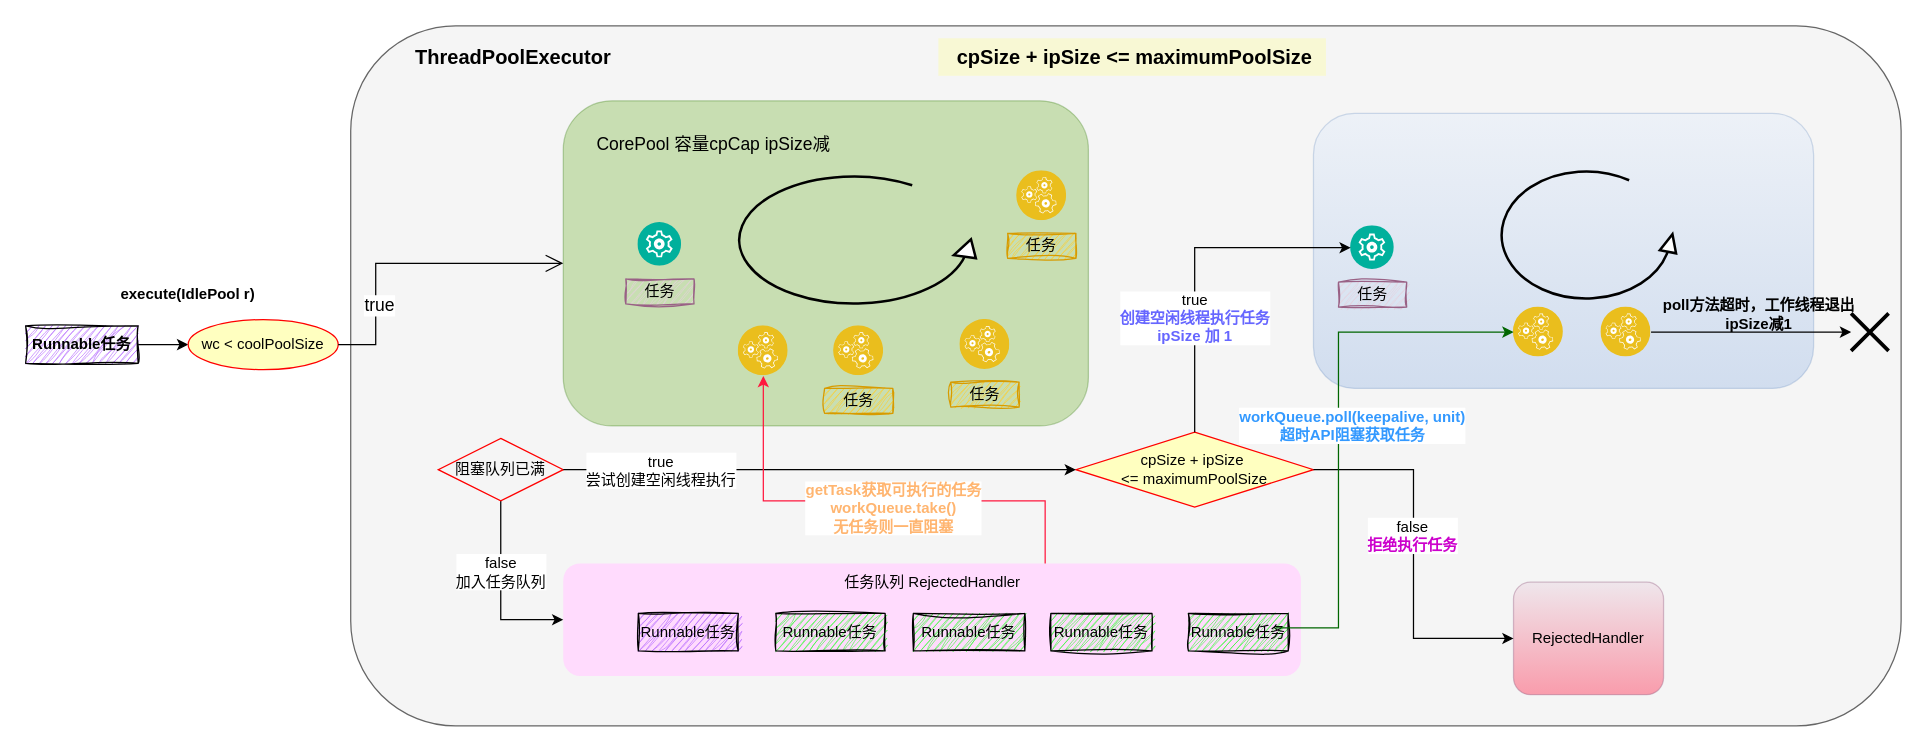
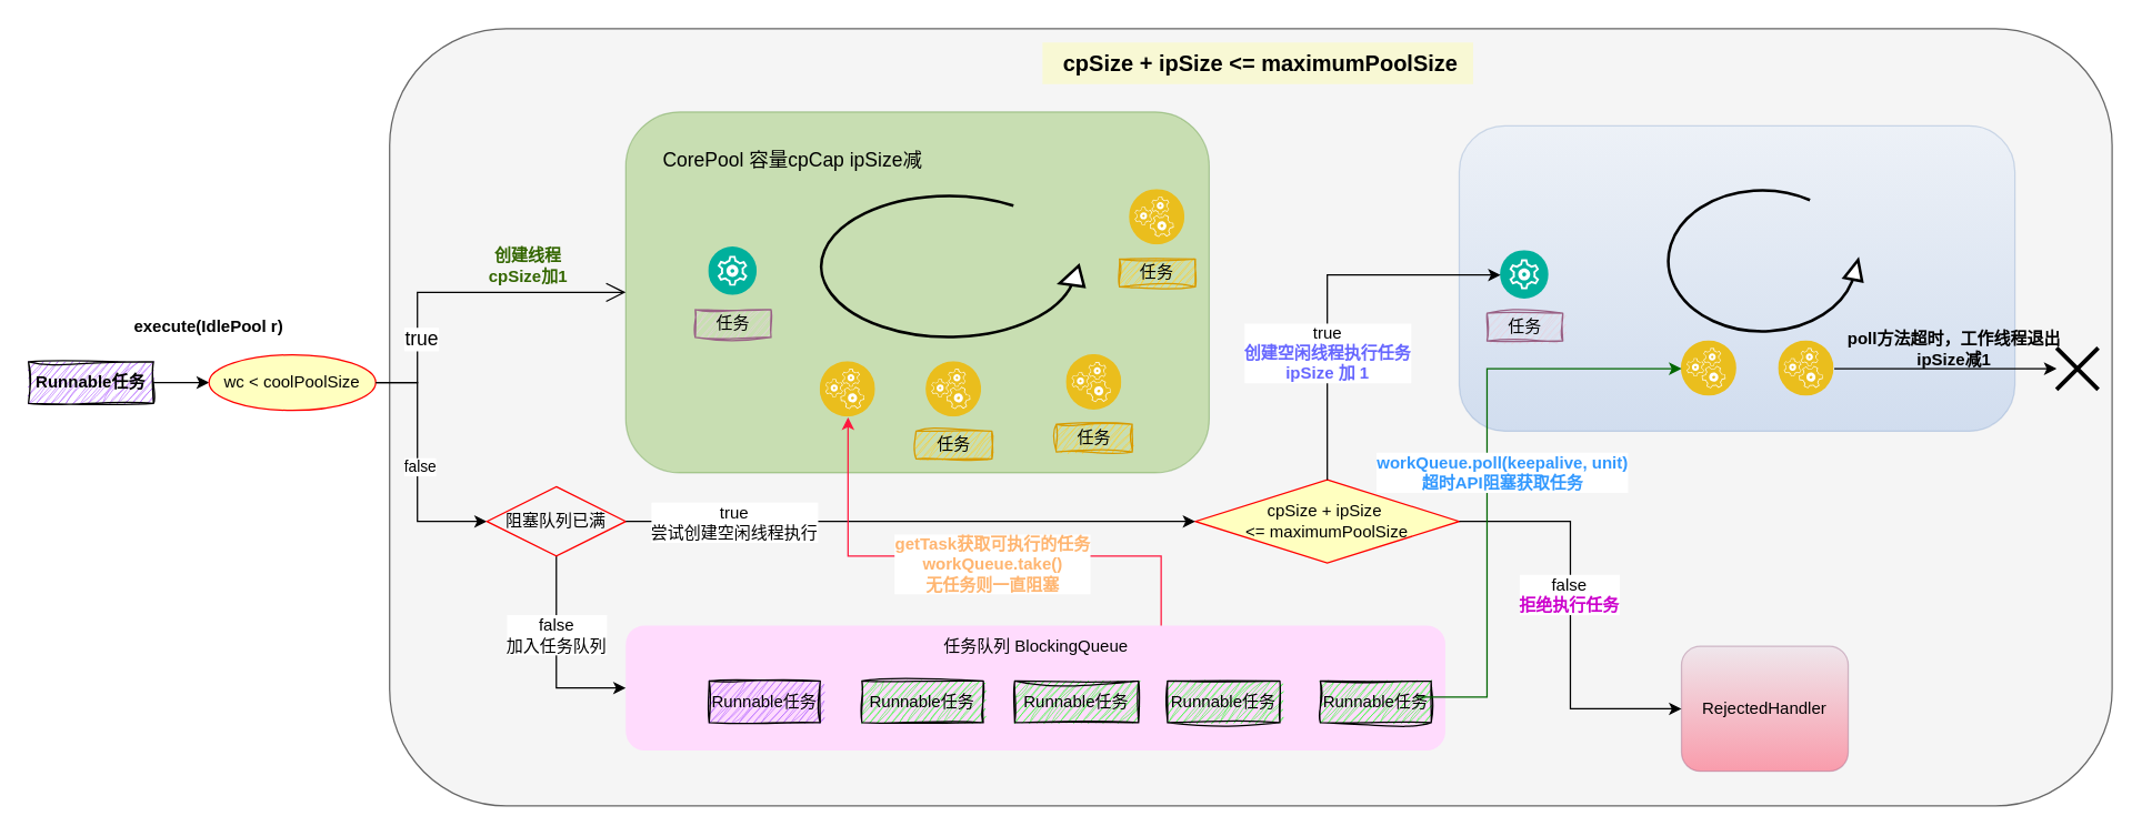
  <mxCell id="0" />
  <mxCell id="1" parent="0" />
  <mxCell id="2" value="" style="rounded=1;whiteSpace=wrap;html=1;fillColor=#f5f5f5;gradientColor=none;strokeColor=#666666;" vertex="1" parent="1"><mxGeometry x="280" y="20" width="1240" height="560" as="geometry" /></mxCell>
  <mxCell id="3" value="" style="rounded=1;whiteSpace=wrap;html=1;fillColor=#60a917;strokeColor=#2D7600;fontColor=#ffffff;opacity=30;container=0;movable=1;resizable=1;rotatable=1;deletable=1;editable=1;locked=0;connectable=1;" vertex="1" parent="1"><mxGeometry x="450" y="80" width="420" height="260" as="geometry" /></mxCell>
- <mxCell id="4" value="ThreadPoolExecutor&amp;nbsp;&lt;span style=&quot;background-color: initial;&quot;&gt;&amp;nbsp;&lt;/span&gt;" style="text;html=1;align=left;verticalAlign=middle;whiteSpace=wrap;rounded=0;fontSize=16;fontStyle=1" vertex="1" parent="1"><mxGeometry x="330" y="35" width="170" height="20" as="geometry" /></mxCell>
  <mxCell id="5" style="edgeStyle=orthogonalEdgeStyle;rounded=0;orthogonalLoop=1;jettySize=auto;html=1;entryX=0;entryY=0.5;entryDx=0;entryDy=0;" edge="1" parent="1" source="6" target="24"><mxGeometry relative="1" as="geometry" /></mxCell>
  <mxCell id="6" value="&lt;b&gt;Runnable任务&lt;/b&gt;" style="rounded=0;whiteSpace=wrap;html=1;fillColor=#B266FF;strokeColor=default;fillStyle=hatch;glass=0;sketch=1;curveFitting=1;jiggle=2;" vertex="1" parent="1"><mxGeometry x="20" y="260" width="90" height="30" as="geometry" /></mxCell>
  <mxCell id="7" value="execute(IdlePool r)" style="text;html=1;align=center;verticalAlign=middle;whiteSpace=wrap;rounded=0;fontStyle=1" vertex="1" parent="1"><mxGeometry x="90" y="220" width="120" height="30" as="geometry" /></mxCell>
  <mxCell id="8" value="&lt;font style=&quot;font-size: 14px;&quot;&gt;CorePool 容量cpCap ipSize减&amp;nbsp;&lt;/font&gt;" style="text;html=1;align=left;verticalAlign=middle;whiteSpace=wrap;rounded=0;container=0;" vertex="1" parent="1"><mxGeometry x="474.58" y="100" width="266" height="30" as="geometry" /></mxCell>
  <mxCell id="9" value="" style="verticalLabelPosition=bottom;html=1;verticalAlign=top;strokeWidth=2;shape=mxgraph.lean_mapping.physical_pull;pointerEvents=1;container=0;" vertex="1" parent="1"><mxGeometry x="590" y="140" width="190" height="102.5" as="geometry" /></mxCell>
  <mxCell id="10" value="" style="group" vertex="1" connectable="0" parent="1"><mxGeometry x="805.42" y="136" width="54.58" height="70" as="geometry" /></mxCell>
  <mxCell id="11" value="" style="image;aspect=fixed;perimeter=ellipsePerimeter;html=1;align=center;shadow=0;dashed=0;fontColor=#4277BB;labelBackgroundColor=default;fontSize=12;spacingTop=3;image=img/lib/ibm/applications/runtime_services.svg;imageBackground=none;container=0;" vertex="1" parent="10"><mxGeometry x="7.29" width="40" height="40" as="geometry" /></mxCell>
  <mxCell id="12" value="任务" style="rounded=0;whiteSpace=wrap;html=1;fillColor=#ffcd28;strokeColor=#d79b00;fillStyle=hachure;glass=0;sketch=1;curveFitting=1;jiggle=2;container=0;gradientColor=#ffa500;" vertex="1" parent="10"><mxGeometry y="50" width="54.58" height="20" as="geometry" /></mxCell>
  <mxCell id="13" value="" style="group" vertex="1" connectable="0" parent="1"><mxGeometry x="760" y="255" width="54.58" height="70" as="geometry" /></mxCell>
  <mxCell id="14" value="" style="image;aspect=fixed;perimeter=ellipsePerimeter;html=1;align=center;shadow=0;dashed=0;fontColor=#4277BB;labelBackgroundColor=default;fontSize=12;spacingTop=3;image=img/lib/ibm/applications/runtime_services.svg;imageBackground=none;container=0;" vertex="1" parent="13"><mxGeometry x="7.29" width="40" height="40" as="geometry" /></mxCell>
  <mxCell id="15" value="任务" style="rounded=0;whiteSpace=wrap;html=1;fillColor=#ffcd28;strokeColor=#d79b00;fillStyle=hachure;glass=0;sketch=1;curveFitting=1;jiggle=2;container=0;gradientColor=#ffa500;" vertex="1" parent="13"><mxGeometry y="50" width="54.58" height="20" as="geometry" /></mxCell>
  <mxCell id="16" value="" style="group" vertex="1" connectable="0" parent="1"><mxGeometry x="659" y="260" width="54.58" height="70" as="geometry" /></mxCell>
  <mxCell id="17" value="" style="image;aspect=fixed;perimeter=ellipsePerimeter;html=1;align=center;shadow=0;dashed=0;fontColor=#4277BB;labelBackgroundColor=default;fontSize=12;spacingTop=3;image=img/lib/ibm/applications/runtime_services.svg;imageBackground=none;container=0;" vertex="1" parent="16"><mxGeometry x="7.29" width="40" height="40" as="geometry" /></mxCell>
  <mxCell id="18" value="任务" style="rounded=0;whiteSpace=wrap;html=1;fillColor=#ffcd28;strokeColor=#d79b00;fillStyle=hachure;glass=0;sketch=1;curveFitting=1;jiggle=2;container=0;gradientColor=#ffa500;" vertex="1" parent="16"><mxGeometry y="50" width="54.58" height="20" as="geometry" /></mxCell>
  <mxCell id="19" value="" style="group" vertex="1" connectable="0" parent="1"><mxGeometry x="500" y="177.5" width="54.58" height="65" as="geometry" /></mxCell>
  <mxCell id="20" value="" style="image;aspect=fixed;perimeter=ellipsePerimeter;html=1;align=center;shadow=0;dashed=0;fontColor=#4277BB;labelBackgroundColor=default;fontSize=12;spacingTop=3;image=img/lib/ibm/management/management.svg;container=0;" vertex="1" parent="19"><mxGeometry x="9.79" width="35" height="35" as="geometry" /></mxCell>
  <mxCell id="21" value="任务" style="rounded=0;whiteSpace=wrap;html=1;fillColor=#e6d0de;strokeColor=#996185;fillStyle=hachure;glass=0;sketch=1;curveFitting=1;jiggle=2;container=0;gradientColor=#d5739d;" vertex="1" parent="19"><mxGeometry y="45" width="54.58" height="20" as="geometry" /></mxCell>
+ <mxCell id="22" style="edgeStyle=orthogonalEdgeStyle;rounded=0;orthogonalLoop=1;jettySize=auto;html=1;exitX=1;exitY=0.5;exitDx=0;exitDy=0;entryX=0;entryY=0.5;entryDx=0;entryDy=0;" edge="1" parent="1" source="24" target="38"><mxGeometry relative="1" as="geometry"><Array as="points"><mxPoint y="275" x="300" /><mxPoint y="375" x="300" /></Array></mxGeometry></mxCell>
+ <mxCell id="23" value="false" style="edgeLabel;html=1;align=center;verticalAlign=middle;resizable=0;points=[];" vertex="1" connectable="0" parent="22"><mxGeometry x="-0.004" y="1" relative="1" as="geometry"><mxPoint as="offset" /></mxGeometry></mxCell>
  <mxCell id="24" value="wc &amp;lt; coolPoolSize" style="ellipse;whiteSpace=wrap;html=1;fontColor=#000000;fillColor=#ffffc0;strokeColor=#ff0000;" vertex="1" parent="1"><mxGeometry x="150" y="255" width="120" height="40" as="geometry" /></mxCell>
  <mxCell id="25" value="" style="endArrow=open;endFill=1;endSize=12;html=1;rounded=0;exitX=1;exitY=0.5;exitDx=0;exitDy=0;entryX=0;entryY=0.5;entryDx=0;entryDy=0;edgeStyle=orthogonalEdgeStyle;" edge="1" parent="1" source="24" target="3"><mxGeometry width="160" relative="1" as="geometry"><mxPoint x="90" y="410" as="sourcePoint" /><mxPoint x="250" y="410" as="targetPoint" /><Array as="points"><mxPoint y="275" x="300" /><mxPoint y="210" x="300" /></Array></mxGeometry></mxCell>
  <mxCell id="26" value="true" style="edgeLabel;html=1;align=center;verticalAlign=middle;resizable=0;points=[];fontSize=14;" vertex="1" connectable="0" parent="25"><mxGeometry x="0.472" y="2" relative="1" as="geometry"><mxPoint x="-83" y="35" as="offset" /></mxGeometry></mxCell>
+ <mxCell id="27" value="&lt;b style=&quot;&quot;&gt;&lt;font color=&quot;#336600&quot;&gt;创建线程&lt;/font&gt;&lt;/b&gt;&lt;div&gt;&lt;b style=&quot;&quot;&gt;&lt;font color=&quot;#336600&quot;&gt;cpSize加1&lt;/font&gt;&lt;/b&gt;&lt;/div&gt;" style="text;html=1;align=center;verticalAlign=middle;whiteSpace=wrap;rounded=0;" vertex="1" parent="1"><mxGeometry x="350" y="176" width="60" height="30" as="geometry" /></mxCell>
  <mxCell id="28" value="" style="group" vertex="1" connectable="0" parent="1"><mxGeometry x="450" y="450" width="590" height="90" as="geometry" /></mxCell>
  <mxCell id="29" value="" style="rounded=1;whiteSpace=wrap;html=1;container=0;fillColor=#FFDBFD;gradientColor=none;strokeColor=none;" vertex="1" parent="28"><mxGeometry width="590" height="90" as="geometry" /></mxCell>
  <mxCell id="30" value="Runnable任务" style="rounded=0;whiteSpace=wrap;html=1;fillColor=#33FF33;strokeColor=default;fillStyle=hatch;glass=0;sketch=1;curveFitting=1;jiggle=2;container=0;" vertex="1" parent="28"><mxGeometry x="170" y="40" width="87.41" height="30" as="geometry" /></mxCell>
  <mxCell id="31" value="Runnable任务" style="rounded=0;whiteSpace=wrap;html=1;fillColor=#33FF33;strokeColor=default;fillStyle=hatch;glass=0;sketch=1;curveFitting=1;jiggle=2;container=0;" vertex="1" parent="28"><mxGeometry x="280" y="40" width="89.15" height="30" as="geometry" /></mxCell>
  <mxCell id="32" value="Runnable任务" style="rounded=0;whiteSpace=wrap;html=1;fillColor=#33FF33;strokeColor=default;fillStyle=hatch;glass=0;sketch=1;curveFitting=1;jiggle=2;container=0;" vertex="1" parent="28"><mxGeometry x="390" y="40" width="80.89" height="30" as="geometry" /></mxCell>
  <mxCell id="33" value="Runnable任务" style="rounded=0;whiteSpace=wrap;html=1;fillColor=#33FF33;strokeColor=default;fillStyle=hatch;glass=0;sketch=1;curveFitting=1;jiggle=2;container=0;" vertex="1" parent="28"><mxGeometry x="500" y="40" width="79.8" height="30" as="geometry" /></mxCell>
- <mxCell id="34" value="任务队列 RejectedHandler" style="text;html=1;align=center;verticalAlign=middle;whiteSpace=wrap;rounded=0;container=0;" vertex="1" parent="28"><mxGeometry x="204.576" width="180.848" height="30" as="geometry" /></mxCell>
+ <mxCell id="34" value="任务队列 BlockingQueue" style="text;html=1;align=center;verticalAlign=middle;whiteSpace=wrap;rounded=0;container=0;" vertex="1" parent="28"><mxGeometry x="204.576" width="180.848" height="30" as="geometry" /></mxCell>
  <mxCell id="35" value="Runnable任务" style="rounded=0;whiteSpace=wrap;html=1;fillColor=#B266FF;strokeColor=default;fillStyle=hatch;glass=0;sketch=1;curveFitting=1;jiggle=2;" vertex="1" parent="28"><mxGeometry x="60" y="40" width="80" height="30" as="geometry" /></mxCell>
  <mxCell id="36" style="edgeStyle=orthogonalEdgeStyle;rounded=0;orthogonalLoop=1;jettySize=auto;html=1;entryX=0;entryY=0.5;entryDx=0;entryDy=0;" edge="1" parent="1" source="38" target="29"><mxGeometry relative="1" as="geometry" /></mxCell>
  <mxCell id="37" value="false&lt;div style=&quot;font-size: 12px;&quot;&gt;加入任务队列&lt;/div&gt;" style="edgeLabel;html=1;align=center;verticalAlign=middle;resizable=0;points=[];fontSize=12;" vertex="1" connectable="0" parent="36"><mxGeometry x="-0.222" y="-1" relative="1" as="geometry"><mxPoint as="offset" /></mxGeometry></mxCell>
  <mxCell id="38" value="阻塞队列已满" style="rhombus;whiteSpace=wrap;html=1;fontColor=#000000;fillColor=#f5f5f5;strokeColor=#ff0000;" vertex="1" parent="1"><mxGeometry x="350" y="350" width="100" height="50" as="geometry" /></mxCell>
  <mxCell id="39" value="" style="rounded=1;whiteSpace=wrap;html=1;fillColor=#dae8fc;strokeColor=#6c8ebf;opacity=30;container=0;movable=1;resizable=1;rotatable=1;deletable=1;editable=1;locked=0;connectable=1;gradientColor=#7ea6e0;" vertex="1" parent="1"><mxGeometry x="1050" y="90" width="400" height="220" as="geometry" /></mxCell>
  <mxCell id="40" value="cpSize + ipSize&amp;nbsp;&lt;div&gt;&amp;lt;= maximumPoolSize&lt;/div&gt;" style="rhombus;whiteSpace=wrap;html=1;fontColor=#000000;fillColor=#ffffc0;strokeColor=#ff0000;" vertex="1" parent="1"><mxGeometry x="860" y="345" width="190" height="60" as="geometry" /></mxCell>
  <mxCell id="41" value="" style="group" vertex="1" connectable="0" parent="1"><mxGeometry x="1070" y="180" width="54.58" height="65" as="geometry" /></mxCell>
  <mxCell id="42" value="" style="image;aspect=fixed;perimeter=ellipsePerimeter;html=1;align=center;shadow=0;dashed=0;fontColor=#4277BB;labelBackgroundColor=default;fontSize=12;spacingTop=3;image=img/lib/ibm/management/management.svg;container=0;" vertex="1" parent="41"><mxGeometry x="9.79" width="35" height="35" as="geometry" /></mxCell>
  <mxCell id="43" value="任务" style="rounded=0;whiteSpace=wrap;html=1;fillColor=#e6d0de;strokeColor=#996185;fillStyle=hachure;glass=0;sketch=1;curveFitting=1;jiggle=2;container=0;gradientColor=#d5739d;" vertex="1" parent="41"><mxGeometry y="45" width="54.58" height="20" as="geometry" /></mxCell>
  <mxCell id="44" value="RejectedHandler" style="rounded=1;whiteSpace=wrap;html=1;fillColor=#e6d0de;gradientColor=#FF173E;strokeColor=#996185;opacity=40;" vertex="1" parent="1"><mxGeometry x="1210" y="465" width="120" height="90" as="geometry" /></mxCell>
  <mxCell id="45" style="edgeStyle=orthogonalEdgeStyle;rounded=0;orthogonalLoop=1;jettySize=auto;html=1;entryX=0;entryY=0.5;entryDx=0;entryDy=0;" edge="1" parent="1" source="40" target="44"><mxGeometry relative="1" as="geometry" /></mxCell>
  <mxCell id="46" value="false&lt;div style=&quot;font-size: 12px;&quot;&gt;&lt;font color=&quot;#cc00cc&quot; style=&quot;font-size: 12px;&quot;&gt;&lt;b style=&quot;font-size: 12px;&quot;&gt;拒绝执行任务&lt;/b&gt;&lt;/font&gt;&lt;/div&gt;" style="edgeLabel;html=1;align=center;verticalAlign=middle;resizable=0;points=[];fontSize=12;" vertex="1" connectable="0" parent="45"><mxGeometry x="-0.108" y="-2" relative="1" as="geometry"><mxPoint as="offset" /></mxGeometry></mxCell>
  <mxCell id="47" style="edgeStyle=orthogonalEdgeStyle;rounded=0;orthogonalLoop=1;jettySize=auto;html=1;exitX=1;exitY=0.5;exitDx=0;exitDy=0;entryX=0;entryY=0.5;entryDx=0;entryDy=0;" edge="1" parent="1" source="38" target="40"><mxGeometry relative="1" as="geometry" /></mxCell>
  <mxCell id="48" value="true&lt;div style=&quot;font-size: 12px;&quot;&gt;尝试创建空闲线程执行&lt;/div&gt;" style="edgeLabel;html=1;align=center;verticalAlign=middle;resizable=0;points=[];fontSize=12;" vertex="1" connectable="0" parent="47"><mxGeometry x="-0.396" y="-2" relative="1" as="geometry"><mxPoint x="-47" y="-2" as="offset" /></mxGeometry></mxCell>
  <mxCell id="49" style="edgeStyle=orthogonalEdgeStyle;rounded=0;orthogonalLoop=1;jettySize=auto;html=1;" edge="1" parent="1" source="51" target="58"><mxGeometry relative="1" as="geometry"><mxPoint x="1530" y="265" as="targetPoint" /></mxGeometry></mxCell>
  <mxCell id="50" value="poll方法超时，工作线程退出&lt;div style=&quot;font-size: 12px;&quot;&gt;ipSize减1&lt;/div&gt;" style="edgeLabel;html=1;align=center;verticalAlign=middle;resizable=0;points=[];labelBackgroundColor=none;fontStyle=1;fontSize=12;" vertex="1" connectable="0" parent="49"><mxGeometry x="0.019" y="1" relative="1" as="geometry"><mxPoint x="3" y="-14" as="offset" /></mxGeometry></mxCell>
  <mxCell id="51" value="" style="image;aspect=fixed;perimeter=ellipsePerimeter;html=1;align=center;shadow=0;dashed=0;fontColor=#4277BB;labelBackgroundColor=default;fontSize=12;spacingTop=3;image=img/lib/ibm/applications/runtime_services.svg;imageBackground=none;container=0;" vertex="1" parent="1"><mxGeometry x="1280" y="245" width="40" height="40" as="geometry" /></mxCell>
  <mxCell id="52" value="" style="image;aspect=fixed;perimeter=ellipsePerimeter;html=1;align=center;shadow=0;dashed=0;fontColor=#4277BB;labelBackgroundColor=default;fontSize=12;spacingTop=3;image=img/lib/ibm/applications/runtime_services.svg;imageBackground=none;container=0;" vertex="1" parent="1"><mxGeometry x="1210" y="245" width="40" height="40" as="geometry" /></mxCell>
  <mxCell id="53" value="" style="image;aspect=fixed;perimeter=ellipsePerimeter;html=1;align=center;shadow=0;dashed=0;fontColor=#4277BB;labelBackgroundColor=default;fontSize=12;spacingTop=3;image=img/lib/ibm/applications/runtime_services.svg;imageBackground=none;container=0;" vertex="1" parent="1"><mxGeometry x="590" y="260" width="40" height="40" as="geometry" /></mxCell>
  <mxCell id="54" value="" style="endArrow=classic;html=1;rounded=0;entryX=0.5;entryY=1;entryDx=0;entryDy=0;exitX=1;exitY=0;exitDx=0;exitDy=0;edgeStyle=orthogonalEdgeStyle;strokeColor=#FF173E;" edge="1" parent="1" source="34" target="53"><mxGeometry width="50" height="50" relative="1" as="geometry"><mxPoint x="600" y="710" as="sourcePoint" /><mxPoint x="650" y="660" as="targetPoint" /><Array as="points"><mxPoint x="835" y="400" /><mxPoint x="610" y="400" /></Array></mxGeometry></mxCell>
  <mxCell id="55" value="getTask获取可执行的任务&lt;div style=&quot;font-size: 12px;&quot;&gt;workQueue.take()&lt;/div&gt;&lt;div style=&quot;font-size: 12px;&quot;&gt;无任务则一直阻塞&lt;/div&gt;" style="edgeLabel;html=1;align=center;verticalAlign=middle;resizable=0;points=[];fontStyle=1;fontColor=#FFB570;fontSize=12;" vertex="1" connectable="0" parent="54"><mxGeometry x="-0.088" y="2" relative="1" as="geometry"><mxPoint x="-1" y="3" as="offset" /></mxGeometry></mxCell>
  <mxCell id="56" value="" style="endArrow=classic;html=1;rounded=0;exitX=1;exitY=0.607;exitDx=0;exitDy=0;exitPerimeter=0;entryX=0;entryY=0.5;entryDx=0;entryDy=0;edgeStyle=orthogonalEdgeStyle;strokeColor=#006600;" edge="1" parent="1" target="52"><mxGeometry width="50" height="50" relative="1" as="geometry"><mxPoint x="1020" y="501.63" as="sourcePoint" /><mxPoint x="1195.858" y="276.142" as="targetPoint" /><Array as="points"><mxPoint x="1070" y="502" /><mxPoint x="1070" y="265" /></Array></mxGeometry></mxCell>
  <mxCell id="57" value="workQueue.poll(keepalive, unit)&lt;div style=&quot;font-size: 12px;&quot;&gt;超时API阻塞获取任务&lt;/div&gt;" style="edgeLabel;html=1;align=center;verticalAlign=middle;resizable=0;points=[];fontColor=#3399FF;fontStyle=1;fontSize=12;" vertex="1" connectable="0" parent="56"><mxGeometry x="-0.002" relative="1" as="geometry"><mxPoint x="10" y="1" as="offset" /></mxGeometry></mxCell>
  <mxCell id="58" value="" style="shape=umlDestroy;whiteSpace=wrap;html=1;strokeWidth=3;targetShapes=umlLifeline;" vertex="1" parent="1"><mxGeometry x="1480" y="250" width="30" height="30" as="geometry" /></mxCell>
  <mxCell id="59" value="" style="verticalLabelPosition=bottom;html=1;verticalAlign=top;strokeWidth=2;shape=mxgraph.lean_mapping.physical_pull;pointerEvents=1;container=0;" vertex="1" parent="1"><mxGeometry x="1200" y="136" width="140" height="102.5" as="geometry" /></mxCell>
  <mxCell id="60" value="" style="endArrow=classic;html=1;rounded=0;exitX=0.5;exitY=0;exitDx=0;exitDy=0;entryX=0;entryY=0.5;entryDx=0;entryDy=0;edgeStyle=orthogonalEdgeStyle;" edge="1" parent="1" source="40" target="42"><mxGeometry width="50" height="50" relative="1" as="geometry"><mxPoint x="970" y="250" as="sourcePoint" /><mxPoint x="1020" y="200" as="targetPoint" /></mxGeometry></mxCell>
  <mxCell id="61" value="true&lt;div style=&quot;font-size: 12px;&quot;&gt;&lt;font color=&quot;#6666ff&quot; style=&quot;font-size: 12px;&quot;&gt;&lt;b style=&quot;font-size: 12px;&quot;&gt;创建空闲线程执行任务&lt;/b&gt;&lt;/font&gt;&lt;/div&gt;&lt;div style=&quot;font-size: 12px;&quot;&gt;&lt;font color=&quot;#6666ff&quot; style=&quot;font-size: 12px;&quot;&gt;&lt;b style=&quot;font-size: 12px;&quot;&gt;ipSize 加 1&lt;/b&gt;&lt;/font&gt;&lt;/div&gt;" style="edgeLabel;html=1;align=center;verticalAlign=middle;resizable=0;points=[];fontSize=12;" vertex="1" connectable="0" parent="60"><mxGeometry x="-0.327" y="1" relative="1" as="geometry"><mxPoint as="offset" /></mxGeometry></mxCell>
  <mxCell id="62" value="&lt;span style=&quot;font-size: 16px; font-weight: 700; text-align: left;&quot;&gt;&amp;nbsp;&lt;/span&gt;&lt;span style=&quot;font-size: 16px; font-weight: 700; text-align: left; background-color: initial;&quot;&gt;cpSize + ipSize &amp;lt;= maximumPoolSize&lt;/span&gt;" style="text;html=1;align=center;verticalAlign=middle;whiteSpace=wrap;rounded=0;fillColor=#ffff88;strokeColor=none;opacity=30;" vertex="1" parent="1"><mxGeometry x="750" y="30" width="310" height="30" as="geometry" /></mxCell>
